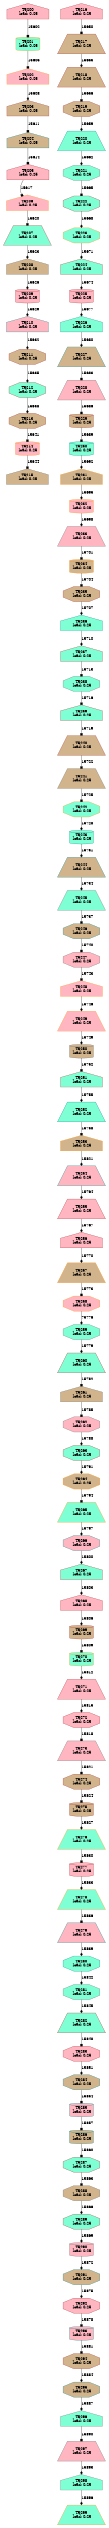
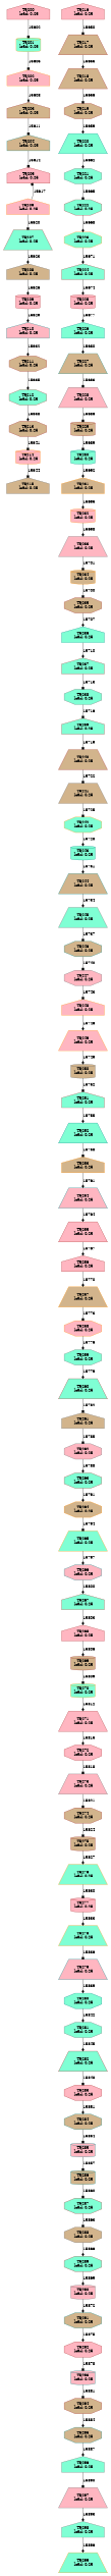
  digraph {
    node [color=brown fillcolor=aquamarine shape=octagon style=filled]
    edge [arrowhead=diamond]
    n1 [fillcolor=lightpink label="T5200\n load: 0.25" shape=house]
    n2 [color=darkorange label="T5201\n load: 0.25" shape=cylinder]
    n3 [color=darkorange fillcolor=lightpink label="T5202\n load: 0.25" shape=house]
    n4 [fillcolor=tan label="T5203\n load: 0.25" shape=house]
    n5 [color=teal fillcolor=tan label="T5204\n load: 0.25" shape=house]
    n6 [fillcolor=lightpink label="T5205\n load: 0.25" shape=house]
    n7 [color=darkorange fillcolor=lightpink label="T5206\n load: 0.25" shape=house]
    n8 [label="T5207\n load: 0.25" shape=trapezium]
    n9 [color=gray40 fillcolor=tan label="T5208\n load: 0.25" shape=house]
    n10 [fillcolor=lightpink label="T5209\n load: 0.25" shape=cylinder]
    n11 [color=teal fillcolor=lightpink label="T5210\n load: 0.25" shape=house]
    n12 [fillcolor=tan label="T5211\n load: 0.25"]
    n13 [label="T5212\n load: 0.25"]
    n14 [fillcolor=tan label="T5213\n load: 0.25"]
    n15 [color=darkorange fillcolor=lightpink label="T5214\n load: 0.25" shape=cylinder]
    n16 [color=gray40 fillcolor=tan label="T5215\n load: 0.25" shape=house]
    n17 [fillcolor=lightpink label="T5216\n load: 0.25" shape=house]
    n18 [fillcolor=tan label="T5217\n load: 0.25" shape=trapezium]
    n19 [fillcolor=tan label="T5218\n load: 0.25" shape=trapezium]
    n20 [fillcolor=tan label="T5219\n load: 0.25"]
    n21 [color=teal label="T5220\n load: 0.25" shape=trapezium]
    n22 [color=gray40 label="T5221\n load: 0.25"]
    n23 [label="T5222\n load: 0.25"]
    n24 [color=darkorange label="T5223\n load: 0.25"]
    n25 [label="T5224\n load: 0.25" shape=house]
    n26 [fillcolor=lightpink label="T5225\n load: 0.25" shape=cylinder]
    n27 [color=teal label="T5226\n load: 0.25" shape=house]
    n28 [color=teal fillcolor=tan label="T5227\n load: 0.25" shape=trapezium]
    n29 [color=gray40 fillcolor=lightpink label="T5228\n load: 0.25" shape=trapezium]
    n30 [fillcolor=tan label="T5229\n load: 0.25" shape=cylinder]
    n31 [color=teal label="T5230\n load: 0.25" shape=cylinder]
    n32 [color=darkorange fillcolor=tan label="T5231\n load: 0.25" shape=house]
    n33 [color=darkorange fillcolor=lightpink label="T5232\n load: 0.25" shape=cylinder]
    n34 [color=gray40 fillcolor=lightpink label="T5233\n load: 0.25" shape=trapezium]
    n35 [color=darkorange fillcolor=tan label="T5234\n load: 0.25" shape=cylinder]
    n36 [fillcolor=tan label="T5235\n load: 0.25"]
    n37 [color=teal label="T5236\n load: 0.25" shape=house]
    n38 [label="T5237\n load: 0.25" shape=house]
    n39 [color=gray40 label="T5238\n load: 0.25"]
    n40 [label="T5239\n load: 0.25" shape=house]
    n41 [fillcolor=tan label="T5240\n load: 0.25" shape=trapezium]
    n42 [color=gray40 fillcolor=tan label="T5241\n load: 0.25" shape=trapezium]
    n43 [color=darkorange label="T5242\n load: 0.25"]
    n44 [color=teal label="T5243\n load: 0.25" shape=cylinder]
    n45 [color=teal fillcolor=tan label="T5244\n load: 0.25" shape=trapezium]
    n46 [color=gray40 label="T5245\n load: 0.25" shape=trapezium]
    n47 [color=teal fillcolor=tan label="T5246\n load: 0.25"]
    n48 [color=gray40 fillcolor=lightpink label="T5247\n load: 0.25"]
    n49 [color=darkorange fillcolor=lightpink label="T5248\n load: 0.25" shape=house]
    n50 [color=darkorange fillcolor=lightpink label="T5249\n load: 0.25" shape=trapezium]
    n51 [color=gray40 fillcolor=tan label="T5250\n load: 0.25" shape=cylinder]
    n52 [label="T5251\n load: 0.25" shape=house]
    n53 [color=teal label="T5252\n load: 0.25" shape=trapezium]
    n54 [color=darkorange fillcolor=tan label="T5253\n load: 0.25" shape=house]
    n55 [color=teal fillcolor=lightpink label="T5254\n load: 0.25" shape=trapezium]
    n56 [fillcolor=lightpink label="T5255\n load: 0.25" shape=trapezium]
    n57 [fillcolor=lightpink label="T5256\n load: 0.25" shape=house]
    n58 [color=darkorange fillcolor=tan label="T5257\n load: 0.25" shape=trapezium]
    n59 [color=darkorange fillcolor=lightpink label="T5258\n load: 0.25"]
    n60 [color=gray40 label="T5259\n load: 0.25"]
    n61 [label="T5260\n load: 0.25" shape=trapezium]
    n62 [color=gray40 fillcolor=tan label="T5261\n load: 0.25" shape=house]
    n63 [color=gray40 fillcolor=lightpink label="T5262\n load: 0.25"]
    n64 [label="T5263\n load: 0.25"]
    n65 [color=darkorange fillcolor=tan label="T5264\n load: 0.25"]
    n66 [color=darkorange label="T5265\n load: 0.25" shape=trapezium]
    n67 [color=teal fillcolor=lightpink label="T5266\n load: 0.25"]
    n68 [label="T5267\n load: 0.25" shape=house]
    n69 [fillcolor=lightpink label="T5268\n load: 0.25" shape=house]
    n70 [fillcolor=tan label="T5269\n load: 0.25" shape=cylinder]
    n71 [color=darkorange label="T5270\n load: 0.25" shape=cylinder]
    n72 [fillcolor=lightpink label="T5271\n load: 0.25" shape=trapezium]
    n73 [fillcolor=lightpink label="T5272\n load: 0.25"]
    n74 [color=gray40 fillcolor=lightpink label="T5273\n load: 0.25" shape=trapezium]
    n75 [fillcolor=tan label="T5274\n load: 0.25"]
    n76 [fillcolor=tan label="T5275\n load: 0.25" shape=cylinder]
    n77 [color=darkorange label="T5276\n load: 0.25" shape=trapezium]
    n78 [fillcolor=lightpink label="T5277\n load: 0.25" shape=cylinder]
    n79 [color=darkorange label="T5278\n load: 0.25" shape=trapezium]
    n80 [color=teal fillcolor=lightpink label="T5279\n load: 0.25" shape=trapezium]
    n81 [color=teal label="T5280\n load: 0.25"]
    n82 [color=gray40 label="T5281\n load: 0.25"]
    n83 [label="T5282\n load: 0.25" shape=trapezium]
    n84 [fillcolor=lightpink label="T5283\n load: 0.25"]
    n85 [color=teal fillcolor=tan label="T5284\n load: 0.25"]
    n86 [color=teal fillcolor=lightpink label="T5285\n load: 0.25" shape=cylinder]
    n87 [color=teal fillcolor=tan label="T5286\n load: 0.25" shape=cylinder]
    n88 [label="T5287\n load: 0.25"]
    n89 [color=gray40 fillcolor=tan label="T5288\n load: 0.25"]
    n90 [label="T5289\n load: 0.25"]
    n91 [color=gray40 fillcolor=lightpink label="T5290\n load: 0.25" shape=cylinder]
    n92 [color=teal fillcolor=tan label="T5291\n load: 0.25"]
    n93 [fillcolor=lightpink label="T5292\n load: 0.25"]
    n94 [color=teal fillcolor=lightpink label="T5293\n load: 0.25" shape=cylinder]
    n95 [fillcolor=tan label="T5294\n load: 0.25"]
    n96 [color=teal fillcolor=tan label="T5295\n load: 0.25"]
    n97 [color=gray40 label="T5296\n load: 0.25" shape=house]
    n98 [color=gray40 fillcolor=lightpink label="T5297\n load: 0.25" shape=trapezium]
    n99 [color=gray40 label="T5298\n load: 0.25" shape=house]
    n100 [color=darkorange label="T5299\n load: 0.25" shape=trapezium]
    n1 -> n2 [arrowhead=box label=15602]
    n2 -> n3 [arrowhead=box label=15605]
    n3 -> n4 [label=15608]
    n4 -> n5 [arrowhead=box label=15611]
    n5 -> n6 [arrowhead=box label=15614]
-   n6 -> n7 [arrowhead=box label=15617]
+   n7 -> n6 [arrowhead=box label=15617]
    n7 -> n8 [arrowhead=box label=15620]
    n8 -> n9 [label=15623]
    n9 -> n10 [label=15626]
    n10 -> n11 [label=15629]
    n11 -> n12 [label=15632]
    n12 -> n13 [label=15635]
    n13 -> n14 [label=15638]
    n14 -> n15 [arrowhead=box label=15641]
    n15 -> n16 [arrowhead=box label=15644]
    n17 -> n18 [arrowhead=box label=15650]
    n18 -> n19 [label=15653]
    n19 -> n20 [arrowhead=box label=15656]
    n20 -> n21 [label=15659]
    n21 -> n22 [label=15662]
    n22 -> n23 [arrowhead=box label=15665]
    n23 -> n24 [label=15668]
    n24 -> n25 [label=15671]
    n25 -> n26 [label=15674]
    n26 -> n27 [label=15677]
    n27 -> n28 [label=15680]
    n28 -> n29 [arrowhead=box label=15683]
    n29 -> n30 [arrowhead=box label=15686]
    n30 -> n31 [arrowhead=box label=15689]
    n31 -> n32 [label=15692]
    n32 -> n33 [label=15695]
    n33 -> n34 [label=15698]
    n34 -> n35 [arrowhead=box label=15701]
-   n35 -> n36 [arrowhead=box label=15704]
+   n35 -> n36 [arrowhead=box label=15700]
    n36 -> n37 [label=15707]
    n37 -> n38 [label=15710]
    n38 -> n39 [arrowhead=box label=15713]
    n39 -> n40 [arrowhead=box label=15716]
    n40 -> n41 [arrowhead=box label=15719]
    n41 -> n42 [arrowhead=box label=15722]
    n42 -> n43 [arrowhead=box label=15725]
    n43 -> n44 [label=15728]
    n44 -> n45 [label=15731]
    n45 -> n46 [label=15734]
    n46 -> n47 [arrowhead=box label=15737]
    n47 -> n48 [arrowhead=box label=15740]
    n48 -> n49 [arrowhead=box label=15743]
    n49 -> n50 [label=15746]
    n50 -> n51 [label=15749]
    n51 -> n52 [arrowhead=box label=15752]
    n52 -> n53 [label=15755]
    n53 -> n54 [arrowhead=box label=15758]
-   n54 -> n55 [label=15821]
+   n54 -> n55 [label=15761]
    n55 -> n56 [label=15764]
    n56 -> n57 [label=15767]
    n57 -> n58 [label=15770]
    n58 -> n59 [arrowhead=box label=15773]
-   n59 -> n60 [label=75776]
+   n59 -> n60 [label=15776]
    n60 -> n61 [label=15779]
    n61 -> n62 [arrowhead=box label=15782]
    n62 -> n63 [arrowhead=box label=15785]
    n63 -> n64 [label=15788]
    n64 -> n65 [label=15791]
    n65 -> n66 [arrowhead=box label=15794]
    n66 -> n67 [label=15797]
    n67 -> n68 [label=15800]
    n68 -> n69 [label=15803]
    n69 -> n70 [label=15806]
    n70 -> n71 [arrowhead=box label=15809]
    n71 -> n72 [label=15812]
    n72 -> n73 [label=15815]
    n73 -> n74 [arrowhead=box label=15818]
    n74 -> n75 [arrowhead=box label=15821]
    n75 -> n76 [arrowhead=box label=15824]
    n76 -> n77 [label=15827]
    n77 -> n78 [arrowhead=box label=15830]
    n78 -> n79 [label=15833]
    n79 -> n80 [arrowhead=box label=15836]
    n80 -> n81 [label=15839]
    n81 -> n82 [label=15842]
    n82 -> n83 [label=15845]
    n83 -> n84 [arrowhead=box label=15848]
    n84 -> n85 [label=15851]
    n85 -> n86 [arrowhead=box label=15854]
    n86 -> n87 [arrowhead=box label=15857]
    n87 -> n88 [arrowhead=box label=15860]
    n88 -> n89 [arrowhead=box label=15863]
    n89 -> n90 [label=15866]
    n90 -> n91 [label=15869]
    n91 -> n92 [label=15872]
    n92 -> n93 [label=15875]
    n93 -> n94 [arrowhead=box label=15878]
    n94 -> n95 [arrowhead=box label=15881]
    n95 -> n96 [label=15884]
    n96 -> n97 [label=15887]
    n97 -> n98 [arrowhead=box label=15890]
    n98 -> n99 [label=15893]
    n99 -> n100 [label=15896]
  }
